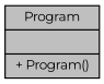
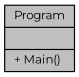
  digraph {
    fontname=Montserrat
-   n1 [color=black fillcolor=grey75 fontcolor=black fontname=Montserrat fontsize=10 height=0.2 label="{Program\n||+ Program()\l}" shape=record style=filled width=0.4]
+   n1 [color=black fillcolor=grey75 fontcolor=black fontname=Montserrat fontsize=10 height=0.2 label="{Program\n||+ Main()\l}" shape=record style=filled width=0.4]
  }
